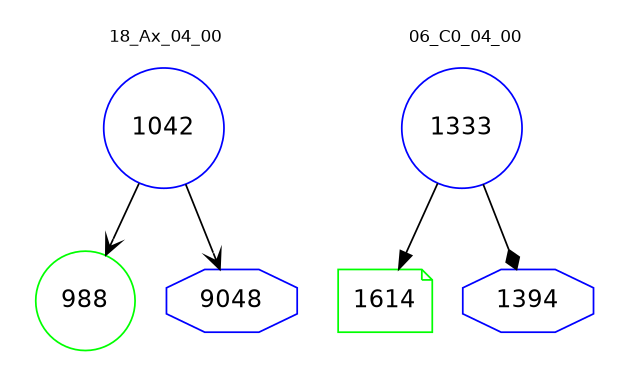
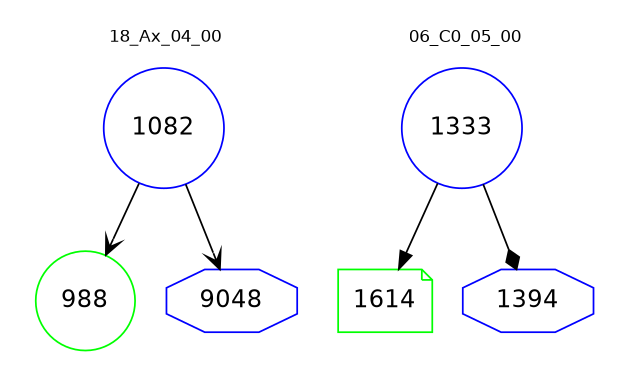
  digraph {
    fontname="DejaVu Sans"
    node [color=blue fontname="DejaVu Sans" shape=circle]
    edge [arrowhead=vee color=black fontname="DejaVu Sans"]
-   n1 [label=1042]
+   n1 [label=1082]
    n2 [color=green label=988]
    n3 [label=9048 shape=octagon]
    n4 [label=1333]
    n5 [color=green label=1614 shape=note]
    n6 [label=1394 shape=octagon]
    subgraph cluster_1 {
      color=white
      fontsize=10
      label="18_Ax_04_00"
      n1
      n2
      n3
    }
    subgraph cluster_2 {
      color=white
      fontsize=10
-     label="06_C0_04_00"
+     label="06_C0_05_00"
      n4
      n5
      n6
    }
    n1 -> n2
    n1 -> n3
    n4 -> n5 [arrowhead=normal]
    n4 -> n6 [arrowhead=diamond]
  }
